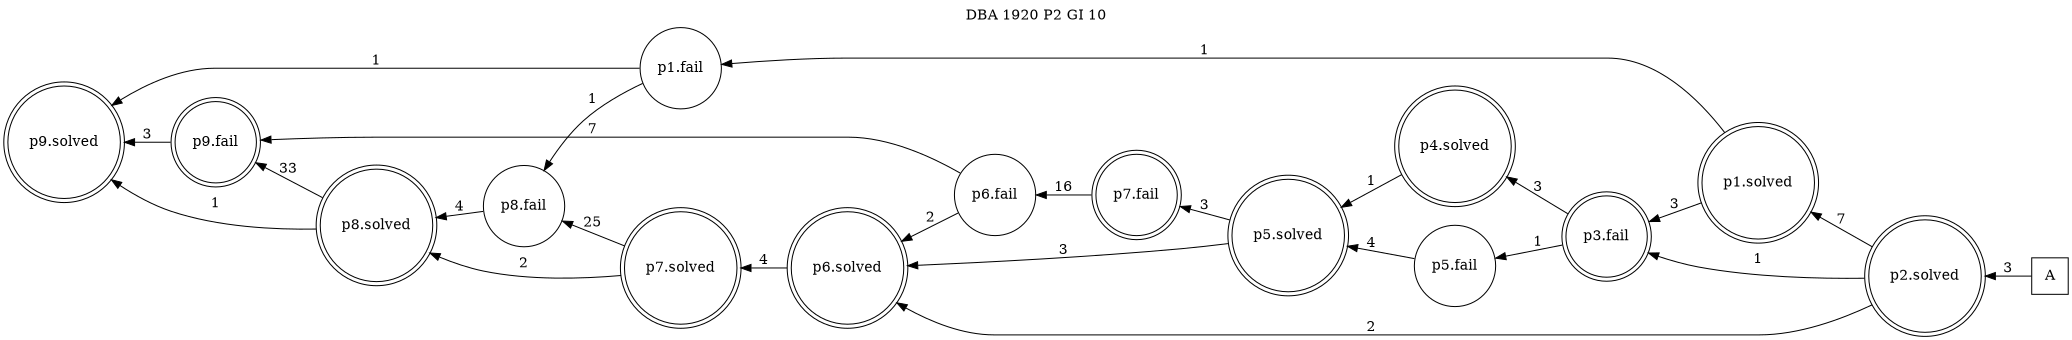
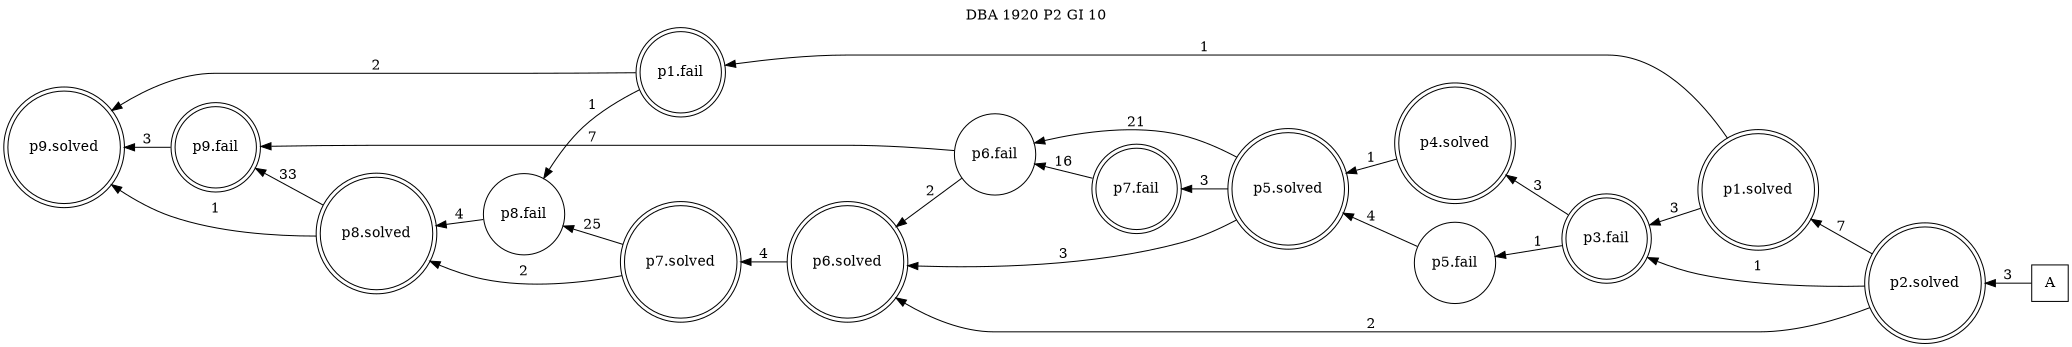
  digraph {
    label=" DBA 1920 P2 GI 10 "
    labelloc=tl
    rankdir=RL
    node [shape=doublecircle]
    n1 [label=A shape=square]
    n2 [label="p2.solved"]
    n3 [label="p1.solved"]
    n4 [label="p3.fail"]
    n5 [label="p6.solved"]
-   n6 [label="p1.fail" shape=circle]
+   n6 [label="p1.fail"]
    n7 [label="p4.solved"]
    n8 [label="p5.fail" shape=circle]
    n9 [label="p7.solved"]
    n10 [label="p8.fail" shape=circle]
    n11 [label="p9.solved"]
    n12 [label="p5.solved"]
    n13 [label="p7.fail"]
    n14 [label="p6.fail" shape=circle]
    n15 [label="p9.fail"]
    n16 [label="p8.solved"]
    n1 -> n2 [label=3]
    n2 -> n3 [label=7]
    n2 -> n4 [label=1]
    n2 -> n5 [label=2]
    n3 -> n4 [label=3]
    n3 -> n6 [label=1]
    n4 -> n7 [label=3]
    n4 -> n8 [label=1]
    n5 -> n9 [label=4]
    n6 -> n10 [label=1]
-   n6 -> n11 [label=1]
+   n6 -> n11 [label=2]
    n7 -> n12 [label=1]
    n8 -> n12 [label=4]
    n9 -> n10 [label=25]
    n9 -> n16 [label=2]
    n10 -> n16 [label=4]
    n12 -> n5 [label=3]
    n12 -> n13 [label=3]
+   n12 -> n14 [label=21]
    n13 -> n14 [label=16]
    n14 -> n5 [label=2]
    n14 -> n15 [label=7]
    n15 -> n11 [label=3]
    n16 -> n11 [label=1]
    n16 -> n15 [label=33]
  }
